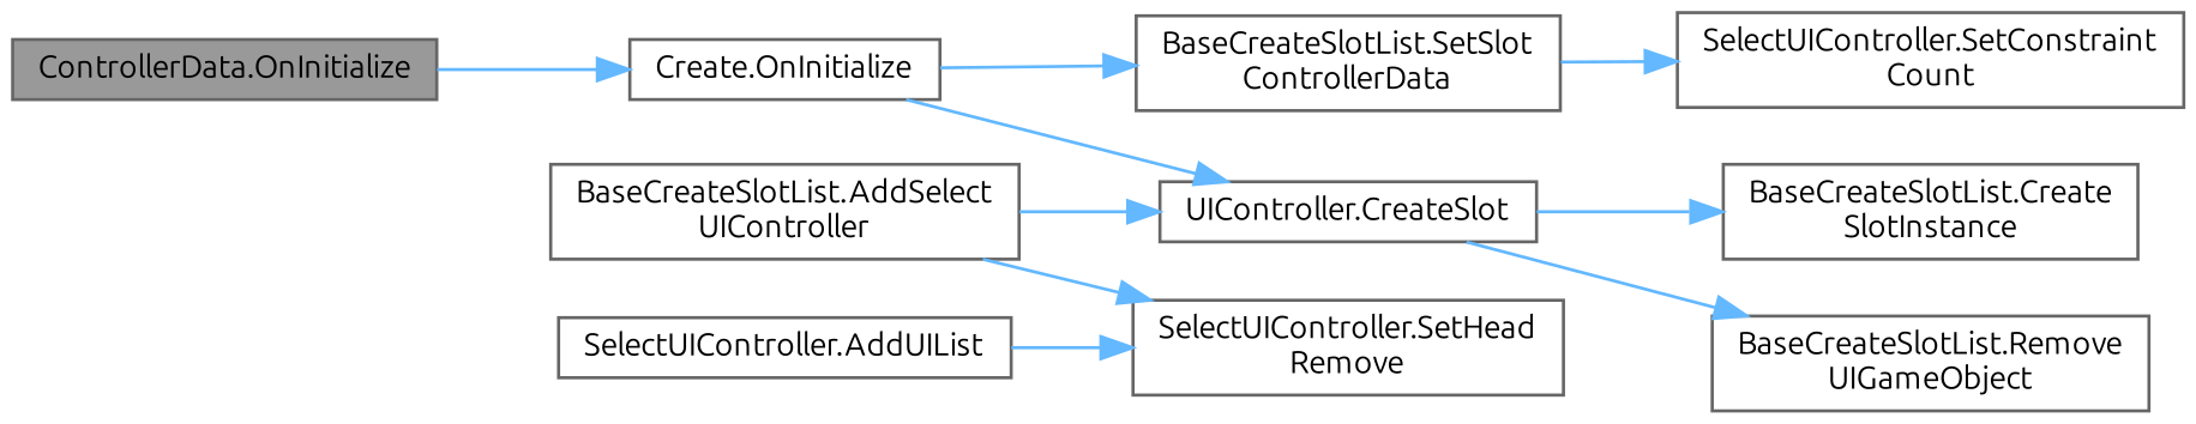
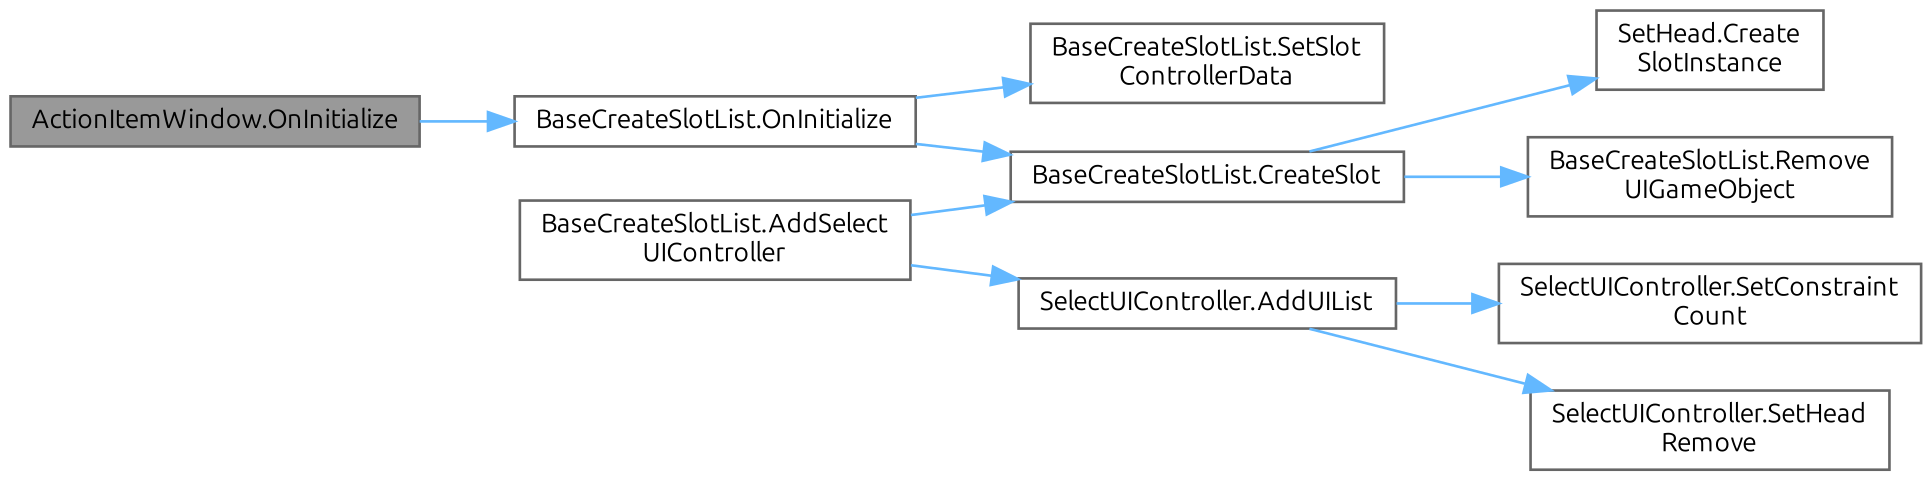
  digraph {
    fontname=Ubuntu
    rankdir=LR
    node [color=grey40 fillcolor=white fontname=Ubuntu fontsize=10 shape=box style=filled]
    edge [color=steelblue1 fontname=Ubuntu fontsize=10 labelfontname=Helvetica labelfontsize=10 style=solid]
-   n1 [color=gray40 fillcolor=grey60 fontcolor=black height=0.2 label="ControllerData.OnInitialize" width=0.4]
-   n2 [height=0.2 label="Create.OnInitialize" width=0.4]
-   n3 [height=0.2 label="UIController.CreateSlot" width=0.4]
+   n1 [color=gray40 fillcolor=grey60 fontcolor=black height=0.2 label="ActionItemWindow.OnInitialize" width=0.4]
+   n2 [height=0.2 label="BaseCreateSlotList.OnInitialize" width=0.4]
+   n3 [height=0.2 label="BaseCreateSlotList.CreateSlot" width=0.4]
    n4 [height=0.2 label="BaseCreateSlotList.SetSlot\lControllerData" width=0.4]
-   n5 [height=0.2 label="BaseCreateSlotList.Create\lSlotInstance" width=0.4]
+   n5 [height=0.2 label="SetHead.Create\lSlotInstance" width=0.4]
    n6 [height=0.2 label="BaseCreateSlotList.Remove\lUIGameObject" width=0.4]
    n7 [height=0.2 label="SelectUIController.SetConstraint\lCount" width=0.4]
    n8 [height=0.2 label="BaseCreateSlotList.AddSelect\lUIController" width=0.4]
    n9 [height=0.2 label="SelectUIController.AddUIList" width=0.4]
    n10 [height=0.2 label="SelectUIController.SetHead\lRemove" width=0.4]
    n1 -> n2
    n2 -> n3
    n2 -> n4
    n3 -> n5
    n3 -> n6
-   n4 -> n7
+   n9 -> n7
    n8 -> n3
-   n8 -> n10
+   n8 -> n9
    n9 -> n10
  }
